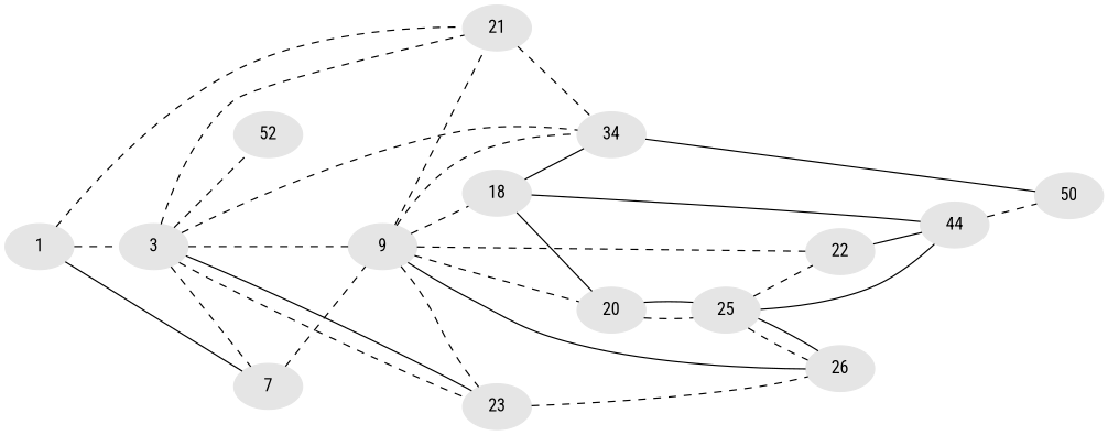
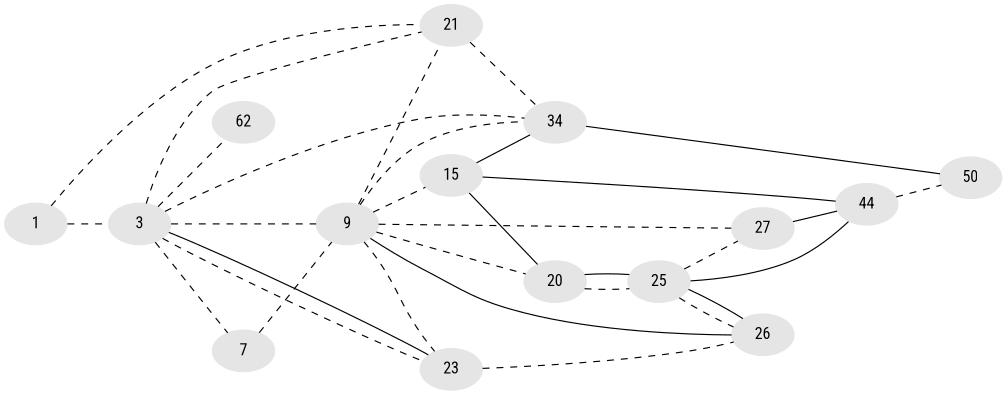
  graph {
    fontname="Roboto Condensed"
    rankdir=LR
    node [color=gray90 fontname="Roboto Condensed" style=filled]
    edge [fontname="Roboto Condensed" style=dashed]
    1 [super="+6+2"]
    3 [super="+4+47"]
    7 [super="+8"]
    21 [super="+29+22"]
    9 [super="+10+12"]
    n6 [label=23 super="+16"]
    34 [super="+48+35"]
-   52
-   18 [super="+19+31"]
+   52 [label=62]
+   18 [super="+19+31" label=15]
    20
    26 [super="+43"]
-   27 [super="+33" label=22]
+   27 [super="+33"]
    50
    n14 [label=44 super="+46"]
    25 [super="+28"]
    1 -- 3 [weight=2]
-   1 -- 7 [style=solid]
    1 -- 21 [weight=2]
    3 -- 7
    3 -- 21
    3 -- 9
    3 -- n6 [weight=3]
    3 -- n6 [style=solid]
    3 -- 34
    3 -- 52 [weight=2]
    7 -- 9 [weight=2]
    21 -- 34
    9 -- 21
    9 -- n6
    9 -- 34
    9 -- 18
    9 -- 20
    9 -- 26 [style=solid]
    9 -- 27 [weight=2]
    n6 -- 26
    34 -- 50 [style=solid]
    18 -- 34 [style=solid]
    18 -- 20 [style=solid]
    18 -- n14 [style=solid]
    20 -- 25
    20 -- 25 [style=solid]
    27 -- n14 [style=solid]
    n14 -- 50
    25 -- 26 [weight=2]
    25 -- 26 [style=solid]
    25 -- 27 [weight=2]
    25 -- n14 [style=solid]
  }
